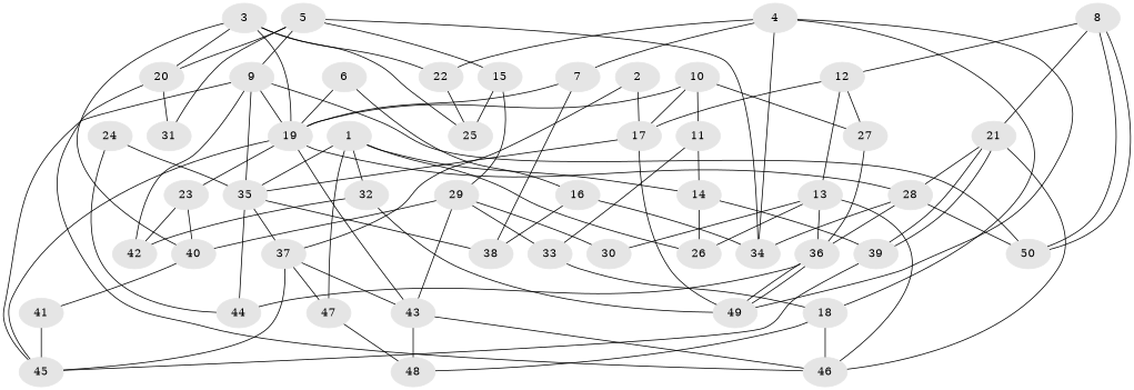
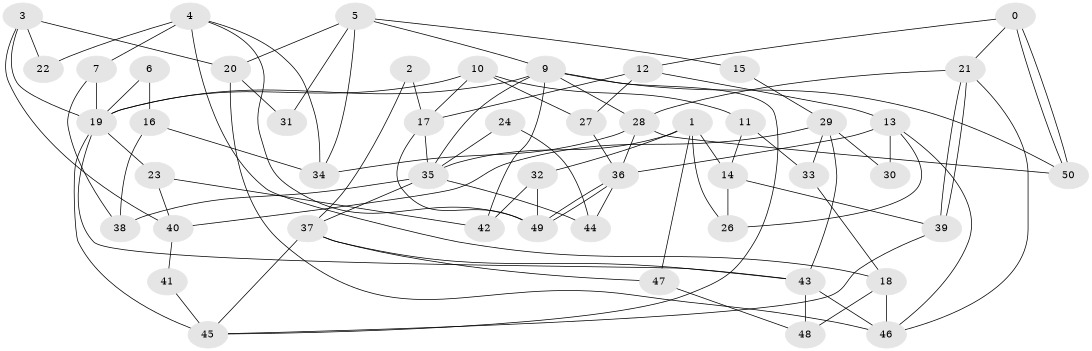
  graph {
    node [color=gray90 style=filled]
    1
    14
    26
    32
    35
    47
    39
    49
    42
    37
    38
    44
    48
    2
    17
    45
    43
    3
    19
    20
    22
-   25
    40
    23
    28
    31
    46
    41
    4
    7
    18
    34
    5
    9
    15
    50
    29
    6
    16
-   8
+   8 [label=0]
    12
    21
    27
    13
    10
    11
    33
    36
    30
    24
    1 -- 14
    1 -- 26
    1 -- 32
    1 -- 35
    1 -- 47
    14 -- 26
    14 -- 39
    32 -- 49
    32 -- 42
    35 -- 37
    35 -- 38
    35 -- 44
    47 -- 48
    39 -- 45
    37 -- 47
    37 -- 45
    37 -- 43
    2 -- 37
    2 -- 17
    17 -- 35
    17 -- 49
    43 -- 48
    43 -- 46
    3 -- 19
    3 -- 20
    3 -- 22
-   3 -- 25
    3 -- 40
    19 -- 45
    19 -- 43
    19 -- 23
-   19 -- 28
+   9 -- 28
    20 -- 31
    20 -- 46
-   22 -- 25
    40 -- 41
    23 -- 42
    23 -- 40
    28 -- 34
    28 -- 50
    28 -- 36
    41 -- 45
    4 -- 49
    4 -- 22
    4 -- 7
    4 -- 18
    4 -- 34
    7 -- 38
    7 -- 19
    18 -- 48
    18 -- 46
    5 -- 20
    5 -- 31
    5 -- 34
    5 -- 9
    5 -- 15
    9 -- 35
    9 -- 42
    9 -- 45
    9 -- 19
    9 -- 50
-   15 -- 25
    15 -- 29
    29 -- 43
    29 -- 40
    29 -- 33
    29 -- 30
    6 -- 19
    6 -- 16
    16 -- 38
    16 -- 34
    8 -- 50
    8 -- 50
    8 -- 12
    8 -- 21
    12 -- 17
    12 -- 27
    12 -- 13
    21 -- 39
    21 -- 39
    21 -- 28
    21 -- 46
    27 -- 36
    13 -- 26
    13 -- 46
    13 -- 36
    13 -- 30
    10 -- 17
    10 -- 19
    10 -- 27
    10 -- 11
    11 -- 14
    11 -- 33
    33 -- 18
    36 -- 49
    36 -- 49
    36 -- 44
    24 -- 35
    24 -- 44
  }
